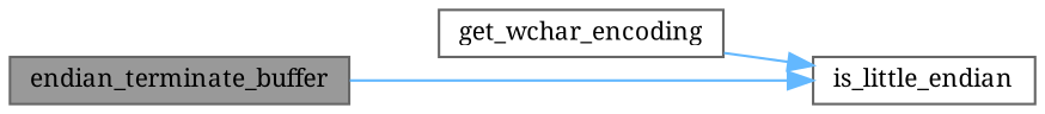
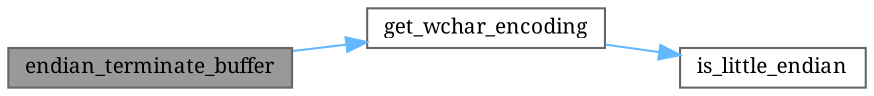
  digraph {
    fontname="Noto Serif"
    rankdir=LR
    node [color=grey40 fillcolor=white fontname="Noto Serif" fontsize=10 shape=box style=filled]
    edge [color=steelblue1 fontname="Noto Serif" fontsize=10 labelfontname=Helvetica labelfontsize=10 style=solid]
    n1 [color=gray40 fillcolor=grey60 fontcolor=black height=0.2 label=endian_terminate_buffer width=0.4]
    n2 [height=0.2 label=get_wchar_encoding width=0.4]
    n3 [height=0.2 label=is_little_endian width=0.4]
-   n1 -> n3
+   n1 -> n2
    n2 -> n3
  }
